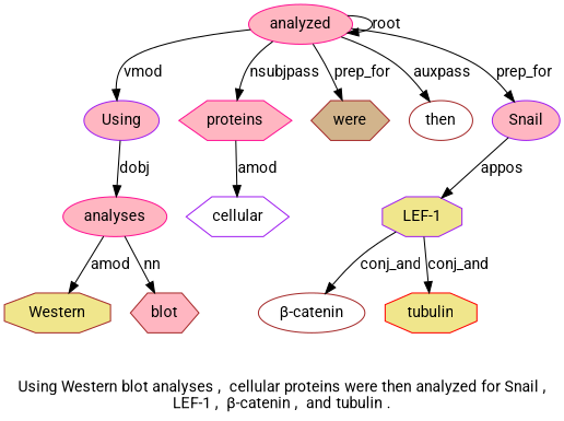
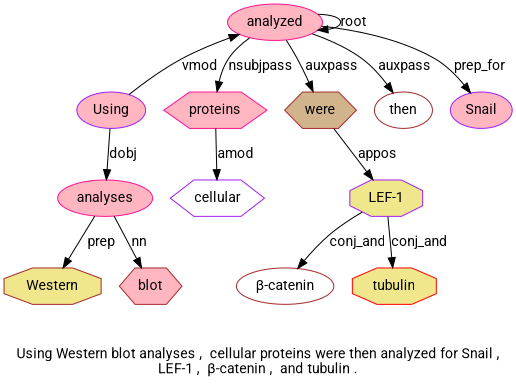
  digraph {
    fontname=Roboto
    label="Using Western blot analyses ,  cellular proteins were then analyzed for Snail ,\nLEF-1 ,  β-catenin ,  and tubulin ."
    node [color=brown fillcolor=lightpink fontname=Roboto shape=ellipse style=filled]
    edge [fontname=Roboto]
    n1 [color=deeppink label=analyzed]
    n2 [color=purple label=Using]
    n3 [color=deeppink label=proteins shape=hexagon]
    n4 [fillcolor=tan label=were shape=hexagon]
    n5 [fillcolor=white label=then]
    n6 [color=purple label=Snail]
    n7 [color=deeppink label=analyses]
    n8 [color=purple fillcolor=white label=cellular shape=hexagon]
    n9 [color=purple fillcolor=khaki label="LEF-1" shape=octagon]
    n10 [fillcolor=khaki label=Western shape=octagon]
    n11 [label=blot shape=hexagon]
    n12 [fillcolor=white label="β-catenin"]
    n13 [color=red fillcolor=khaki label=tubulin shape=octagon]
    n1 -> n1 [label=root]
-   n1 -> n2 [label=vmod]
+   n2 -> n1 [label=vmod]
    n1 -> n3 [label=nsubjpass]
-   n1 -> n4 [label=prep_for]
+   n1 -> n4 [label=auxpass]
    n1 -> n5 [label=auxpass]
    n1 -> n6 [label=prep_for]
    n2 -> n7 [label=dobj]
    n3 -> n8 [label=amod]
-   n6 -> n9 [label=appos]
-   n7 -> n10 [label=amod]
+   n4 -> n9 [label=appos]
+   n7 -> n10 [label=prep]
    n7 -> n11 [label=nn]
    n9 -> n12 [label=conj_and]
    n9 -> n13 [label=conj_and]
  }
